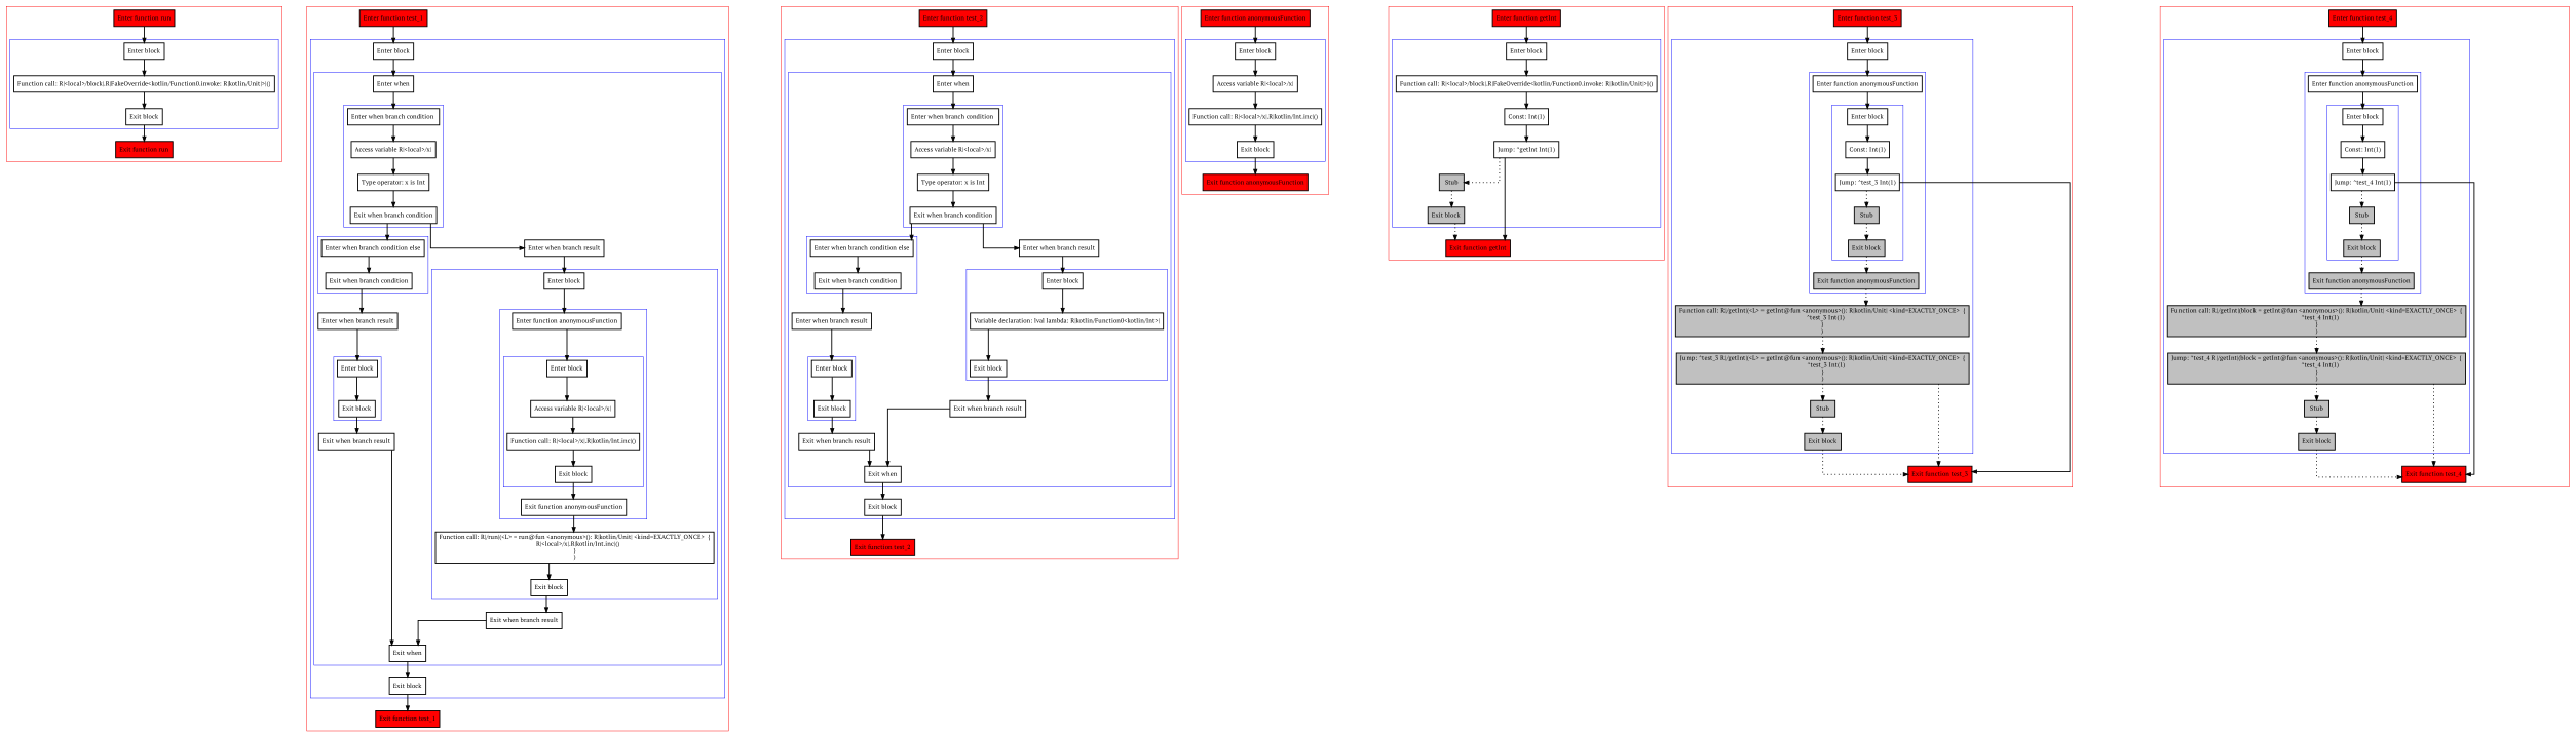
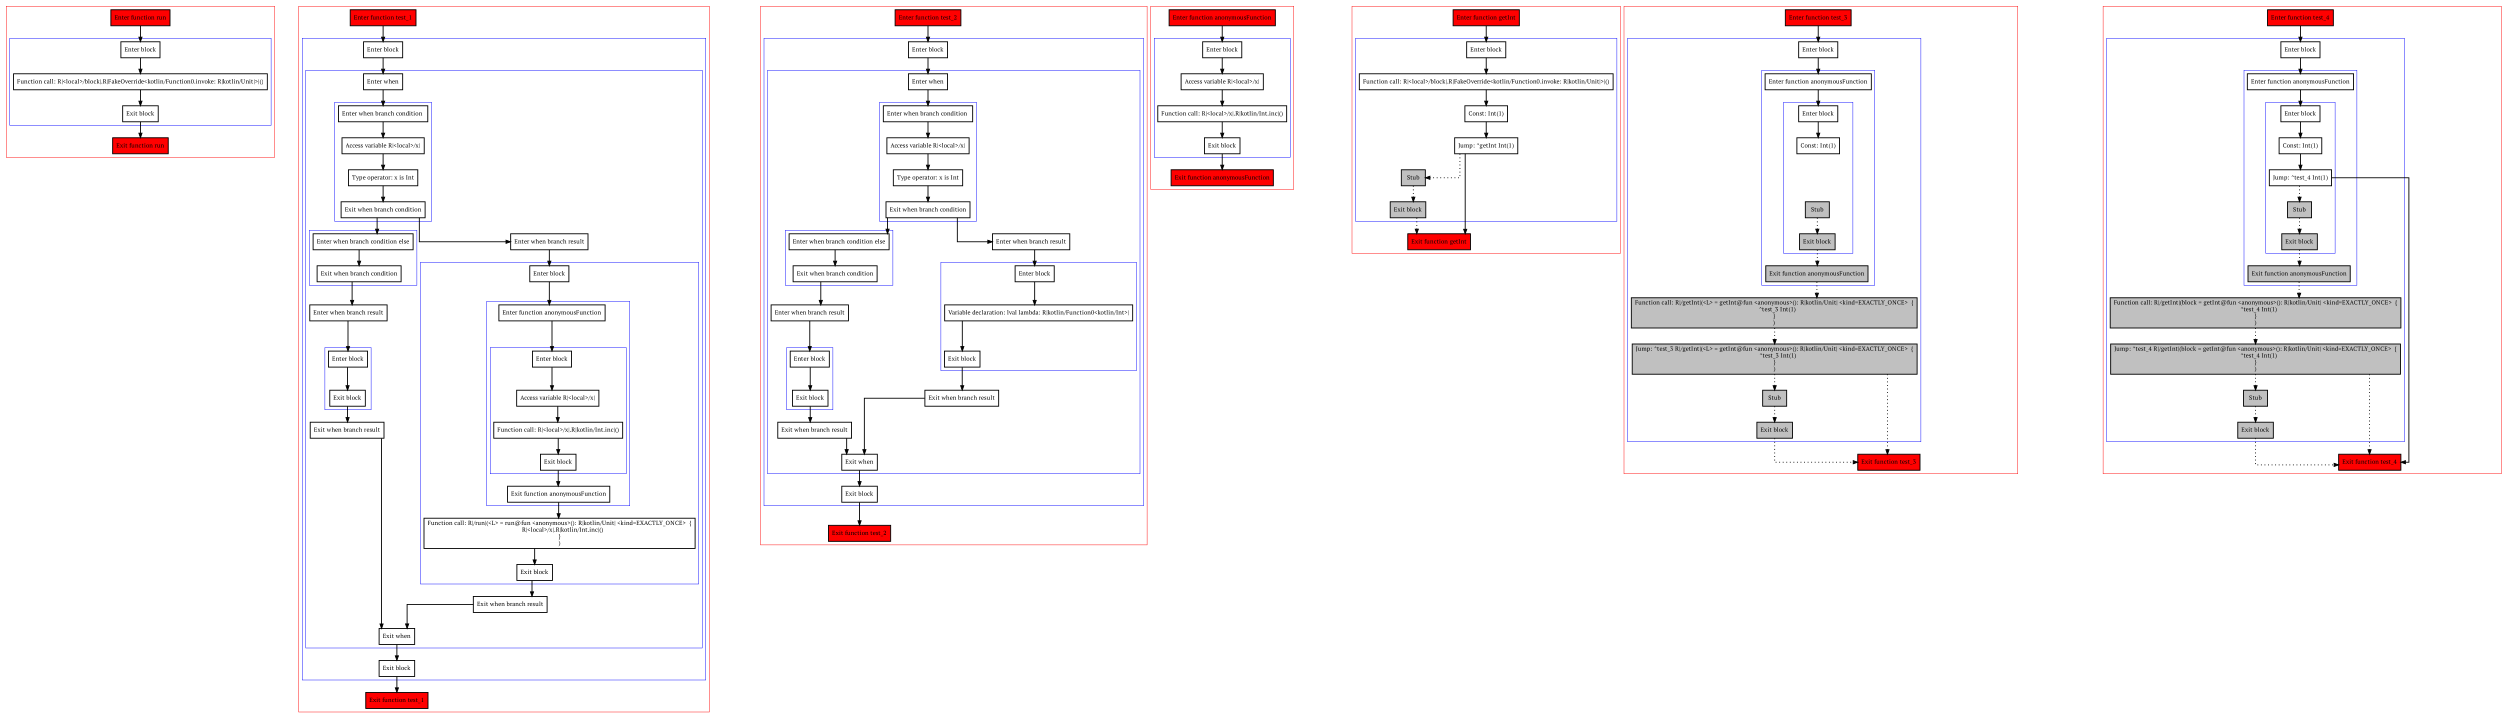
  digraph {
    nodesep=3
    splines=ortho
    fontname="PT Serif"
    node [penwidth=2 shape=box fontname="PT Serif"]
    edge [penwidth=2 fontname="PT Serif"]
    n1 [label="Enter block"]
    n2 [label="Function call: R|<local>/block|.R|FakeOverride<kotlin/Function0.invoke: R|kotlin/Unit|>|()"]
    n3 [label="Exit block"]
    n4 [fillcolor=red label="Enter function run" style=filled]
    n5 [fillcolor=red label="Exit function run" style=filled]
    n6 [label="Enter when branch condition "]
    n7 [label="Access variable R|<local>/x|"]
    n8 [label="Type operator: x is Int"]
    n9 [label="Exit when branch condition"]
    n10 [label="Enter when branch condition else"]
    n11 [label="Exit when branch condition"]
    n12 [label="Enter block"]
    n13 [label="Exit block"]
    n14 [label="Enter block"]
    n15 [label="Access variable R|<local>/x|"]
    n16 [label="Function call: R|<local>/x|.R|kotlin/Int.inc|()"]
    n17 [label="Exit block"]
    n18 [label="Enter function anonymousFunction"]
    n19 [label="Exit function anonymousFunction"]
    n20 [label="Enter block"]
    n21 [label="Function call: R|/run|(<L> = run@fun <anonymous>(): R|kotlin/Unit| <kind=EXACTLY_ONCE>  {\n    R|<local>/x|.R|kotlin/Int.inc|()\n}\n)"]
    n22 [label="Exit block"]
    n23 [label="Enter when"]
    n24 [label="Enter when branch result"]
    n25 [label="Exit when branch result"]
    n26 [label="Enter when branch result"]
    n27 [label="Exit when branch result"]
    n28 [label="Exit when"]
    n29 [label="Enter block"]
    n30 [label="Exit block"]
    n31 [fillcolor=red label="Enter function test_1" style=filled]
    n32 [fillcolor=red label="Exit function test_1" style=filled]
    n33 [label="Enter when branch condition "]
    n34 [label="Access variable R|<local>/x|"]
    n35 [label="Type operator: x is Int"]
    n36 [label="Exit when branch condition"]
    n37 [label="Enter when branch condition else"]
    n38 [label="Exit when branch condition"]
    n39 [label="Enter block"]
    n40 [label="Exit block"]
    n41 [label="Enter block"]
    n42 [label="Variable declaration: lval lambda: R|kotlin/Function0<kotlin/Int>|"]
    n43 [label="Exit block"]
    n44 [label="Enter when"]
    n45 [label="Enter when branch result"]
    n46 [label="Exit when branch result"]
    n47 [label="Enter when branch result"]
    n48 [label="Exit when branch result"]
    n49 [label="Exit when"]
    n50 [label="Enter block"]
    n51 [label="Exit block"]
    n52 [fillcolor=red label="Enter function test_2" style=filled]
    n53 [fillcolor=red label="Exit function test_2" style=filled]
    n54 [label="Enter block"]
    n55 [label="Access variable R|<local>/x|"]
    n56 [label="Function call: R|<local>/x|.R|kotlin/Int.inc|()"]
    n57 [label="Exit block"]
    n58 [fillcolor=red label="Enter function anonymousFunction" style=filled]
    n59 [fillcolor=red label="Exit function anonymousFunction" style=filled]
    n60 [label="Enter block"]
    n61 [label="Function call: R|<local>/block|.R|FakeOverride<kotlin/Function0.invoke: R|kotlin/Unit|>|()"]
    n62 [label="Const: Int(1)"]
    n63 [label="Jump: ^getInt Int(1)"]
    n64 [fillcolor=gray label=Stub style=filled]
    n65 [fillcolor=gray label="Exit block" style=filled]
    n66 [fillcolor=red label="Enter function getInt" style=filled]
    n67 [fillcolor=red label="Exit function getInt" style=filled]
    n68 [label="Enter block"]
    n69 [label="Const: Int(1)"]
-   n70 [label="Jump: ^test_3 Int(1)"]
    n71 [fillcolor=gray label=Stub style=filled]
    n72 [fillcolor=gray label="Exit block" style=filled]
    n73 [label="Enter function anonymousFunction"]
    n74 [fillcolor=gray label="Exit function anonymousFunction" style=filled]
    n75 [label="Enter block"]
    n76 [fillcolor=gray label="Function call: R|/getInt|(<L> = getInt@fun <anonymous>(): R|kotlin/Unit| <kind=EXACTLY_ONCE>  {\n    ^test_3 Int(1)\n}\n)" style=filled]
    n77 [fillcolor=gray label="Jump: ^test_3 R|/getInt|(<L> = getInt@fun <anonymous>(): R|kotlin/Unit| <kind=EXACTLY_ONCE>  {\n    ^test_3 Int(1)\n}\n)" style=filled]
    n78 [fillcolor=gray label=Stub style=filled]
    n79 [fillcolor=gray label="Exit block" style=filled]
    n80 [fillcolor=red label="Enter function test_3" style=filled]
    n81 [fillcolor=red label="Exit function test_3" style=filled]
    n82 [label="Enter block"]
    n83 [label="Const: Int(1)"]
    n84 [label="Jump: ^test_4 Int(1)"]
    n85 [fillcolor=gray label=Stub style=filled]
    n86 [fillcolor=gray label="Exit block" style=filled]
    n87 [label="Enter function anonymousFunction"]
    n88 [fillcolor=gray label="Exit function anonymousFunction" style=filled]
    n89 [label="Enter block"]
    n90 [fillcolor=gray label="Function call: R|/getInt|(block = getInt@fun <anonymous>(): R|kotlin/Unit| <kind=EXACTLY_ONCE>  {\n    ^test_4 Int(1)\n}\n)" style=filled]
    n91 [fillcolor=gray label="Jump: ^test_4 R|/getInt|(block = getInt@fun <anonymous>(): R|kotlin/Unit| <kind=EXACTLY_ONCE>  {\n    ^test_4 Int(1)\n}\n)" style=filled]
    n92 [fillcolor=gray label=Stub style=filled]
    n93 [fillcolor=gray label="Exit block" style=filled]
    n94 [fillcolor=red label="Enter function test_4" style=filled]
    n95 [fillcolor=red label="Exit function test_4" style=filled]
    subgraph cluster_1 {
      color=red
      n4
      n5
      subgraph cluster_2 {
        color=blue
        n1
        n2
        n3
      }
    }
    subgraph cluster_3 {
      color=red
      n31
      n32
      subgraph cluster_4 {
        color=blue
        n29
        n30
        subgraph cluster_5 {
          color=blue
          n23
          n24
          n25
          n26
          n27
          n28
          subgraph cluster_6 {
            color=blue
            n6
            n7
            n8
            n9
          }
          subgraph cluster_7 {
            color=blue
            n10
            n11
          }
          subgraph cluster_8 {
            color=blue
            n12
            n13
          }
          subgraph cluster_9 {
            color=blue
            n20
            n21
            n22
            subgraph cluster_10 {
              color=blue
              n18
              n19
              subgraph cluster_11 {
                color=blue
                n14
                n15
                n16
                n17
              }
            }
          }
        }
      }
    }
    subgraph cluster_12 {
      color=red
      n52
      n53
      subgraph cluster_13 {
        color=blue
        n50
        n51
        subgraph cluster_14 {
          color=blue
          n44
          n45
          n46
          n47
          n48
          n49
          subgraph cluster_15 {
            color=blue
            n33
            n34
            n35
            n36
          }
          subgraph cluster_16 {
            color=blue
            n37
            n38
          }
          subgraph cluster_17 {
            color=blue
            n39
            n40
          }
          subgraph cluster_18 {
            color=blue
            n41
            n42
            n43
          }
        }
      }
    }
    subgraph cluster_19 {
      color=red
      n58
      n59
      subgraph cluster_20 {
        color=blue
        n54
        n55
        n56
        n57
      }
    }
    subgraph cluster_21 {
      color=red
      n66
      n67
      subgraph cluster_22 {
        color=blue
        n60
        n61
        n62
        n63
        n64
        n65
      }
    }
    subgraph cluster_23 {
      color=red
      n80
      n81
      subgraph cluster_24 {
        color=blue
        n75
        n76
        n77
        n78
        n79
        subgraph cluster_25 {
          color=blue
          n73
          n74
          subgraph cluster_26 {
            color=blue
            n68
            n69
-           n70
            n71
            n72
          }
        }
      }
    }
    subgraph cluster_27 {
      color=red
      n94
      n95
      subgraph cluster_28 {
        color=blue
        n89
        n90
        n91
        n92
        n93
        subgraph cluster_29 {
          color=blue
          n87
          n88
          subgraph cluster_30 {
            color=blue
            n82
            n83
            n84
            n85
            n86
          }
        }
      }
    }
    n1 -> n2
    n2 -> n3
    n3 -> n5
    n4 -> n1
    n6 -> n7
    n7 -> n8
    n8 -> n9
    n9 -> n10
    n9 -> n26
    n10 -> n11
    n11 -> n24
    n12 -> n13
    n13 -> n25
    n14 -> n15
    n15 -> n16
    n16 -> n17
    n17 -> n19
    n18 -> n14
    n19 -> n21
    n20 -> n18
    n21 -> n22
    n22 -> n27
    n23 -> n6
    n24 -> n12
    n25 -> n28
    n26 -> n20
    n27 -> n28
    n28 -> n30
    n29 -> n23
    n30 -> n32
    n31 -> n29
    n33 -> n34
    n34 -> n35
    n35 -> n36
    n36 -> n37
    n36 -> n47
    n37 -> n38
    n38 -> n45
    n39 -> n40
    n40 -> n46
    n41 -> n42
    n42 -> n43
    n43 -> n48
    n44 -> n33
    n45 -> n39
    n46 -> n49
    n47 -> n41
    n48 -> n49
    n49 -> n51
    n50 -> n44
    n51 -> n53
    n52 -> n50
    n54 -> n55
    n55 -> n56
    n56 -> n57
    n57 -> n59
    n58 -> n54
    n60 -> n61
    n61 -> n62
    n62 -> n63
    n63 -> n64 [style=dotted]
    n63 -> n67
    n64 -> n65 [style=dotted]
    n65 -> n67 [style=dotted]
    n66 -> n60
    n68 -> n69
-   n69 -> n70
-   n70 -> n71 [style=dotted]
-   n70 -> n81
    n71 -> n72 [style=dotted]
    n72 -> n74 [style=dotted]
    n73 -> n68
    n74 -> n76 [style=dotted]
    n75 -> n73
    n76 -> n77 [style=dotted]
    n77 -> n78 [style=dotted]
    n77 -> n81 [style=dotted]
    n78 -> n79 [style=dotted]
    n79 -> n81 [style=dotted]
    n80 -> n75
    n82 -> n83
    n83 -> n84
    n84 -> n85 [style=dotted]
    n84 -> n95
    n85 -> n86 [style=dotted]
    n86 -> n88 [style=dotted]
    n87 -> n82
    n88 -> n90 [style=dotted]
    n89 -> n87
    n90 -> n91 [style=dotted]
    n91 -> n92 [style=dotted]
    n91 -> n95 [style=dotted]
    n92 -> n93 [style=dotted]
    n93 -> n95 [style=dotted]
    n94 -> n89
  }
